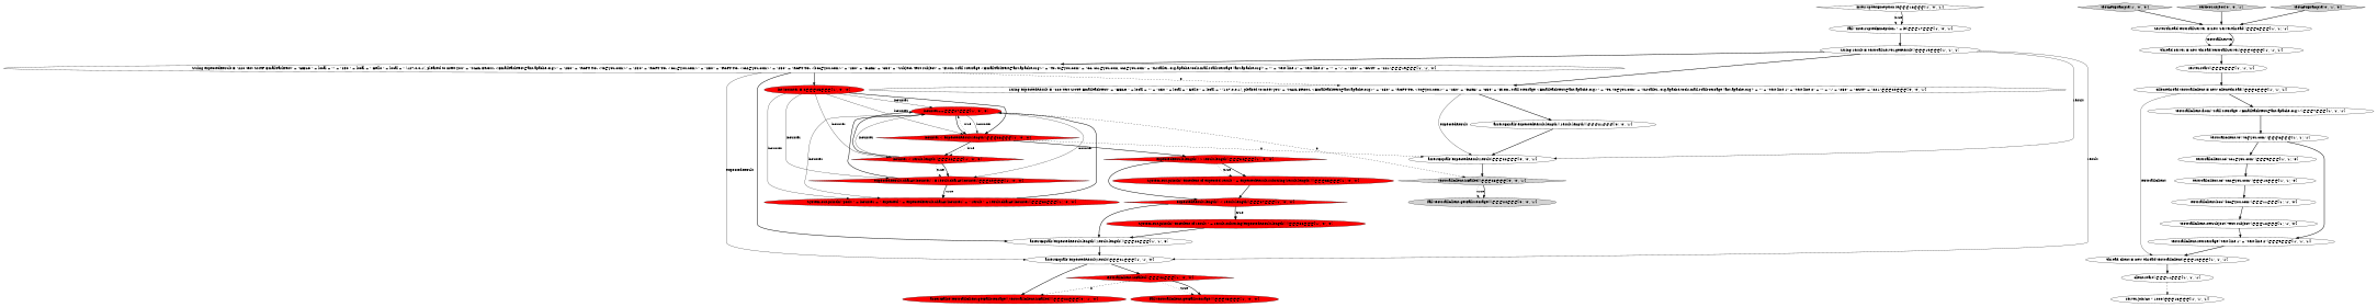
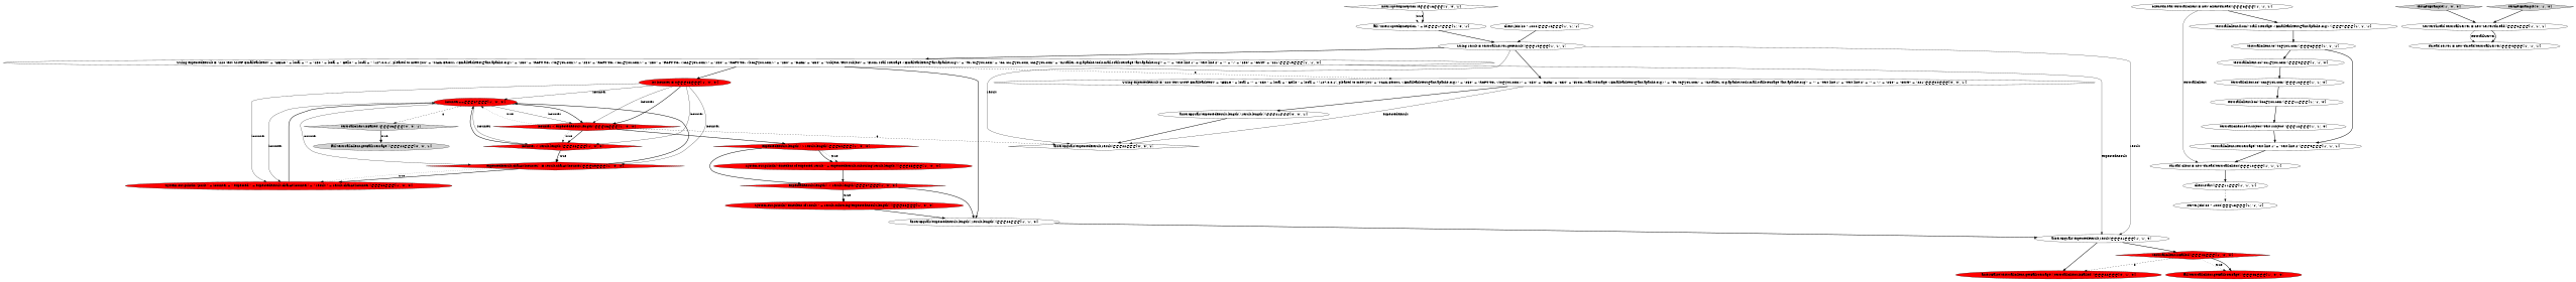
  digraph {
    node [fillcolor=white shape=ellipse style=filled]
    edge [style=bold]
    n1 [label="assertEquals(expectedResult,result)@@@21@@@['1', '1', '0']"]
    n2 [fillcolor=red label="assertFalse(testMailClient.getFailMessage(),testMailClient.isFailed())@@@22@@@['0', '1', '0']"]
    n3 [fillcolor=red label="testMailClient.isFailed()@@@42@@@['1', '0', '0']" shape=diamond]
    n4 [fillcolor=red label="fail(testMailClient.getFailMessage())@@@43@@@['1', '0', '0']"]
    n5 [label="assertEquals(expectedResult.length(),result.length())@@@20@@@['1', '1', '0']"]
    n6 [label="testMailClient.to(\"to@you.com\")@@@8@@@['1', '1', '1']"]
    n7 [label="testMailClient.cc(\"cc1@you.com\")@@@9@@@['1', '1', '0']"]
    n8 [label="testMailClient.setMessage(\"test line 1\" + \"test line 2\")@@@9@@@['1', '1', '1']"]
    n9 [label="testMailClient.cc(\"cc2@you.com\")@@@10@@@['1', '1', '0']"]
    n10 [label="Thread client = new Thread(testMailClient)@@@10@@@['1', '1', '1']"]
    n11 [label="String expectedResult = \"220 test SMTP EmailTaskTest\" + \"HELO \" + local + \"\" + \"250 \" + local + \" Hello \" + local + \" (127.0.0.1(, pleased to meet you\" + \"MAIL FROM: <EmailTaskTest@ant.apache.org>\" + \"250\" + \"RCPT TO: <to@you.com>\" + \"250\" + \"RCPT TO: <cc1@you.com>\" + \"250\" + \"RCPT TO: <cc2@you.com>\" + \"250\" + \"RCPT TO: <bcc@you.com>\" + \"250\" + \"DATA\" + \"354\" + \"Subject: Test subject\" + \"From: Mail Message <EmailTaskTest@ant.apache.org>\" + \"To: to@you.com\" + \"Cc: cc1@you.com, cc2@you.com\" + \"X-Mailer: org.apache.tools.mail.MailMessage (ant.apache.org)\" + \"\" + \"test line 1\" + \"test line 2\" + \"\" + \".\" + \"250\" + \"QUIT\" + \"221\"@@@19@@@['1', '1', '0']"]
    n12 [label="String expectedResult = \"220 test SMTP EmailTaskTest\" + \"HELO \" + local + \"\" + \"250 \" + local + \" Hello \" + local + \" (127.0.0.1(, pleased to meet you\" + \"MAIL FROM: <EmailTaskTest@ant.apache.org>\" + \"250\" + \"RCPT TO: <to@you.com>\" + \"250\" + \"DATA\" + \"354\" + \"From: Mail Message <EmailTaskTest@ant.apache.org>\" + \"To: to@you.com\" + \"X-Mailer: org.apache.tools.mail.MailMessage (ant.apache.org)\" + \"\" + \"test line 1\" + \"test line 2\" + \"\" + \".\" + \"250\" + \"QUIT\" + \"221\"@@@20@@@['0', '0', '1']"]
    n13 [fillcolor=red label="int icounter = 0@@@25@@@['1', '0', '0']"]
    n14 [label="assertEquals(expectedResult.length(),result.length())@@@21@@@['0', '0', '1']"]
-   n15 [label="assertEquals(expectedResult,result)@@@22@@@['0', '0', '1']"]
+   n15 [label="assertEquals(expectedResult,result)@@@22@@@['0', '0', '1']" shape=diamond]
    n16 [fillcolor=red label="icounter++@@@27@@@['1', '0', '0']"]
    n17 [fillcolor=red label="icounter < result.length()@@@28@@@['1', '0', '0']" shape=diamond]
    n18 [fillcolor=red label="expectedResult.charAt(icounter) != result.charAt(icounter)@@@29@@@['1', '0', '0']" shape=diamond]
    n19 [fillcolor=red label="icounter < expectedResult.length()@@@26@@@['1', '0', '0']" shape=diamond]
    n20 [fillcolor=red label="System.out.println(\"posit \" + icounter + \" expected \" + expectedResult.charAt(icounter) + \" result \" + result.charAt(icounter))@@@30@@@['1', '0', '0']"]
    n21 [label="testMailClient.bcc(\"bcc@you.com\")@@@11@@@['1', '1', '0']"]
    n22 [label="testMailClient.setSubject(\"Test subject\")@@@12@@@['1', '1', '0']"]
    n23 [fillcolor=lightgray label="testMailClient.isFailed()@@@23@@@['0', '0', '1']" shape=diamond]
    n24 [fillcolor=lightgray label="fail(testMailClient.getFailMessage())@@@24@@@['0', '0', '1']"]
    n25 [fillcolor=red label="expectedResult.length() > result.length()@@@34@@@['1', '0', '0']" shape=diamond]
    n26 [fillcolor=lightgray label="testAPIExample['1', '0', '0']" shape=diamond]
    n27 [label="ServerThread testMailServer = new ServerThread()@@@3@@@['1', '1', '1']"]
    n28 [label="Thread server = new Thread(testMailServer)@@@4@@@['1', '1', '1']"]
    n29 [label="fail(\"InterruptedException: \" + ie)@@@17@@@['1', '0', '1']"]
    n30 [label="String result = testMailServer.getResult()@@@19@@@['1', '1', '1']"]
    n31 [fillcolor=red label="System.out.println(\"excedent of expected result \" + expectedResult.substring(result.length()))@@@35@@@['1', '0', '0']"]
    n32 [fillcolor=red label="expectedResult.length() < result.length()@@@37@@@['1', '0', '0']" shape=diamond]
    n33 [fillcolor=red label="System.out.println(\"excedent of result \" + result.substring(expectedResult.length()))@@@38@@@['1', '0', '0']"]
-   n34 [fillcolor=lightgray label="testNoSubject['0', '0', '1']" shape=diamond]
+   n35 [label="client.join(30 * 1000)@@@14@@@['1', '1', '1']"]
    n36 [label="testMailClient.from(\"Mail Message <EmailTaskTest@ant.apache.org>\")@@@7@@@['1', '1', '1']"]
-   n37 [label="server.start()@@@5@@@['1', '1', '1']"]
    n38 [label="ClientThread testMailClient = new ClientThread()@@@6@@@['1', '1', '1']"]
    n39 [label="client.start()@@@11@@@['1', '1', '1']"]
    n40 [label="server.join(60 * 1000)@@@13@@@['1', '1', '1']"]
    n41 [fillcolor=lightgray label="testAPIExample['0', '1', '0']" shape=diamond]
    n42 [label="InterruptedException ie@@@16@@@['1', '0', '1']" shape=diamond]
    n1 -> n2
    n1 -> n3
    n3 -> n2 [label=0 style=dashed]
    n3 -> n4 [label=true style=dotted]
    n3 -> n4
    n5 -> n1
    n6 -> n7
    n6 -> n8
    n7 -> n9
    n8 -> n10
    n9 -> n21
    n10 -> n39
    n11 -> n1 [label=expectedResult style=solid]
    n11 -> n5
    n11 -> n12 [label=0 style=dashed]
    n11 -> n13
    n12 -> n14
    n12 -> n15 [label=expectedResult style=solid]
    n13 -> n16 [label=icounter style=solid]
    n13 -> n17 [label=icounter style=solid]
    n13 -> n18 [label=icounter style=solid]
    n13 -> n19
    n13 -> n19 [label=icounter style=solid]
    n13 -> n20 [label=icounter style=solid]
    n14 -> n15
-   n15 -> n23
    n16 -> n17 [label=icounter style=solid]
    n16 -> n18 [label=icounter style=solid]
    n16 -> n19 [label=icounter style=solid]
    n16 -> n19
    n16 -> n20 [label=icounter style=solid]
    n16 -> n23 [label=0 style=dashed]
    n17 -> n16
    n17 -> n18
    n17 -> n18 [label=true style=dotted]
    n18 -> n16
    n18 -> n20
    n18 -> n20 [label=true style=dotted]
    n19 -> n15 [label=0 style=dashed]
    n19 -> n16 [label=true style=dotted]
    n19 -> n17
    n19 -> n17 [label=true style=dotted]
    n19 -> n25
    n20 -> n16
    n21 -> n22
    n22 -> n8
    n23 -> n24 [label=true style=dotted]
    n23 -> n24
    n25 -> n31
    n25 -> n31 [label=true style=dotted]
    n25 -> n32
    n26 -> n27
    n27 -> n28 [label=testMailServer style=solid]
    n27 -> n28
-   n28 -> n37
    n29 -> n30
    n30 -> n1 [label=result style=solid]
    n30 -> n11
    n30 -> n12
    n30 -> n15 [label=result style=solid]
    n31 -> n32
    n32 -> n5
    n32 -> n33
    n32 -> n33 [label=true style=dotted]
    n33 -> n5
-   n34 -> n27
+   n35 -> n30
    n36 -> n6
-   n37 -> n38
    n38 -> n10 [label=testMailClient style=solid]
    n38 -> n36
    n39 -> n40 [style=dashed]
    n41 -> n27
    n42 -> n29 [label=true style=dotted]
    n42 -> n29
  }
